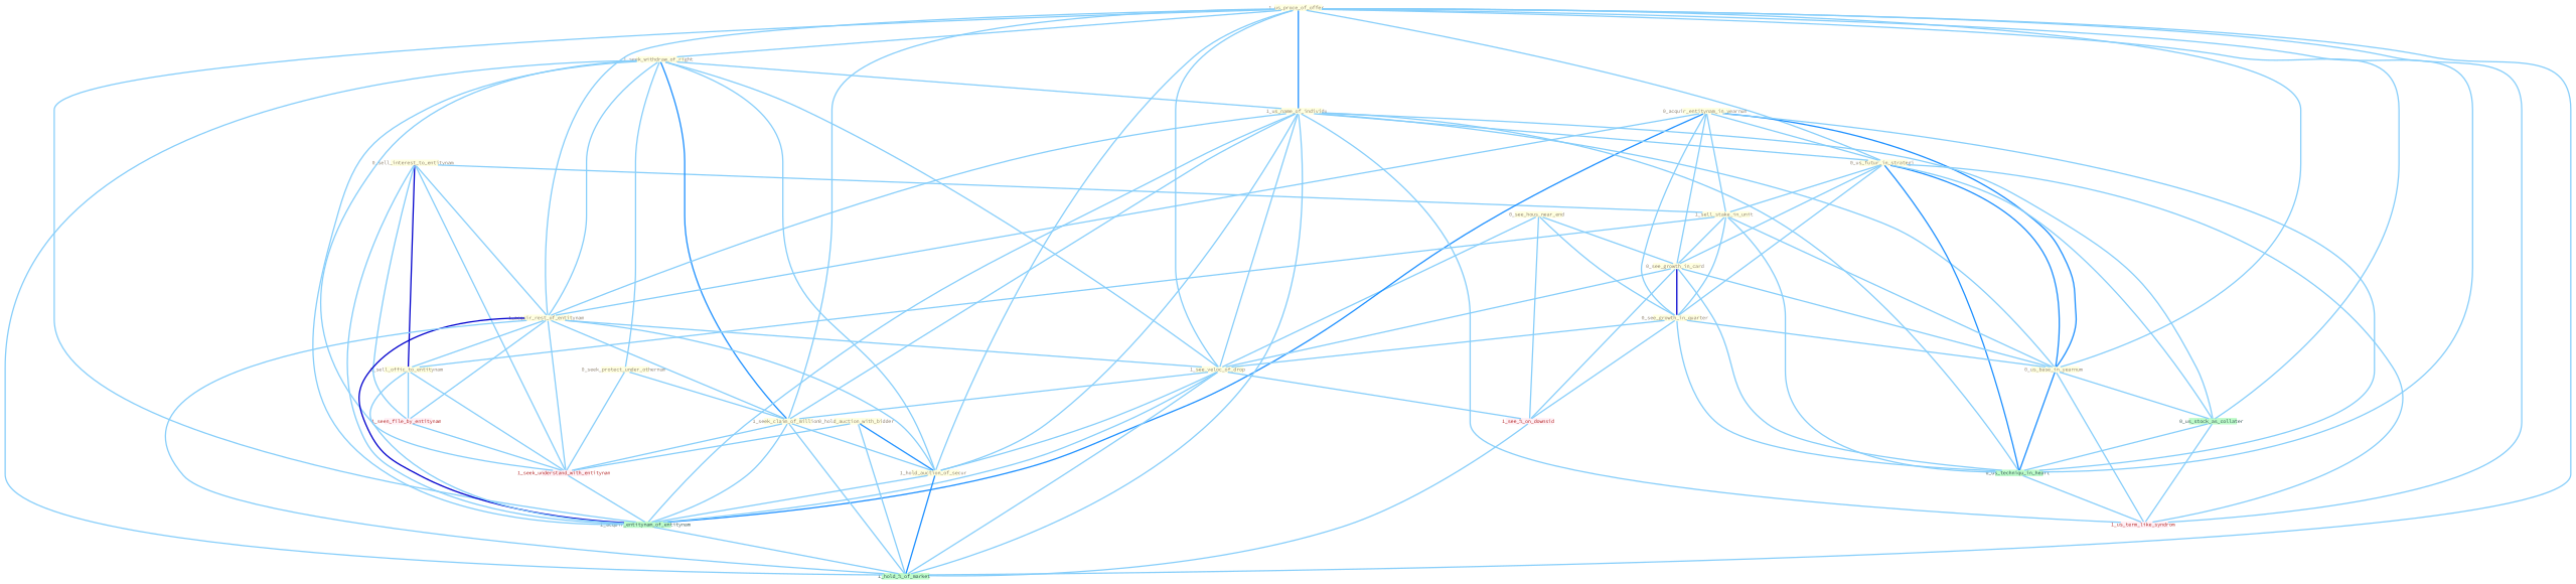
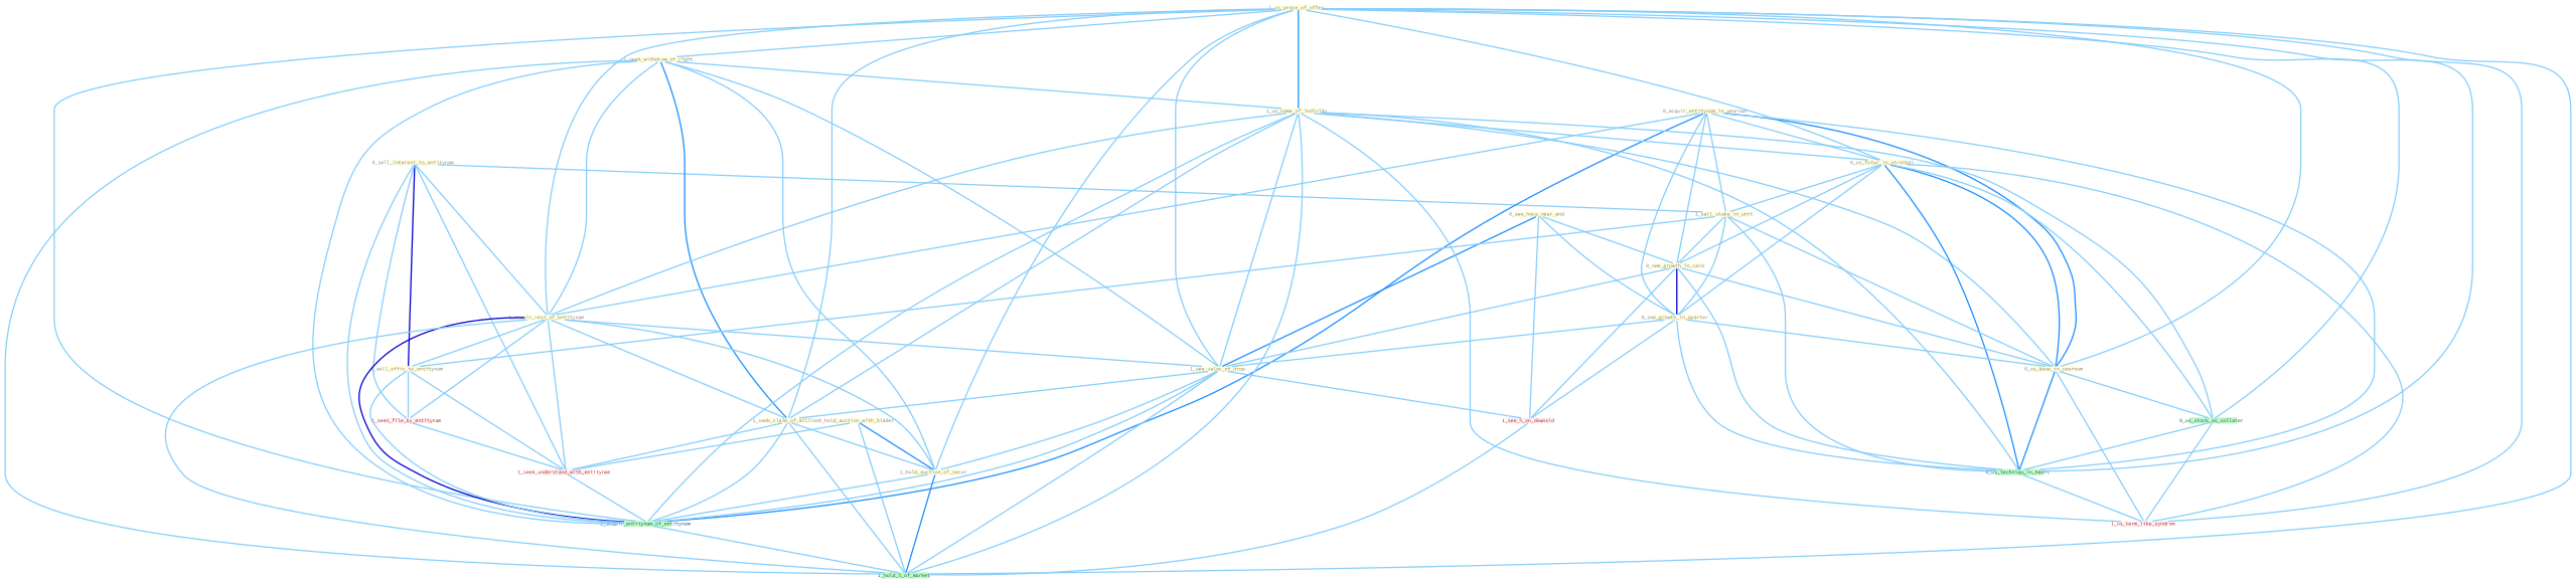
  graph {
    fontname="Source Code Pro"
    node [color="#ffffe0" fixedsize=true fontcolor="#8b7d6b" fontname="Source Code Pro" fontsize=4 shape=polygon style=filled]
    edge [color="#87cefa" fontname="Source Code Pro" w=1]
    "0_sell_interest_to_entitynam " [height=.06 width=.5]
    "1_us_proce_of_offer " [height=.06 width=.5]
    "1_seek_withdraw_of_right " [height=.06 width=.5]
    "0_see_hous_near_end " [height=.06 width=.5]
    "0_acquir_entitynam_in_yearnum " [height=.06 width=.5]
    "1_us_name_of_individu " [height=.06 width=.5]
    "0_us_futur_in_strategi " [height=.06 width=.5]
    "1_acquir_rest_of_entitynam " [height=.06 width=.5]
    "1_sell_stake_in_unit " [height=.06 width=.5]
    "0_see_growth_in_card " [height=.06 width=.5]
    "0_see_growth_in_quarter " [height=.06 width=.5]
    "0_sell_offic_to_entitynam " [height=.06 width=.5]
-   "0_seek_protect_under_othernum " [height=.06 width=.5]
    "1_see_veloc_of_drop " [height=.06 width=.5]
    "0_us_base_in_yearnum " [height=.06 width=.5]
    "1_seek_claim_of_million " [height=.06 width=.5]
    "0_hold_auction_with_bidder " [height=.06 width=.5]
    "1_hold_auction_of_secur " [height=.06 width=.5]
    "1_seen_file_by_entitynam " [color="#fff0f5" fontcolor="#b22222" height=.06 width=.5]
    "1_seek_understand_with_entitynam " [color="#fff0f5" fontcolor="#b22222" height=.06 width=.5]
    "1_see_%_on_downsid " [color="#fff0f5" fontcolor="#b22222" height=.06 width=.5]
    "1_us_term_like_syndrom " [color="#fff0f5" fontcolor="#b22222" height=.06 width=.5]
    "1_acquir_entitynam_of_entitynam " [color="#BDFCC9" fontcolor="#2f4f4f" height=.06 width=.5]
    "0_us_stock_as_collater " [color="#BDFCC9" fontcolor="#2f4f4f" height=.06 width=.5]
    "0_us_techniqu_in_heart " [color="#BDFCC9" fontcolor="#2f4f4f" height=.06 width=.5]
    "1_hold_%_of_market " [color="#BDFCC9" fontcolor="#2f4f4f" height=.06 width=.5]
    subgraph sub_1 {
      "0_sell_interest_to_entitynam "
      "1_us_proce_of_offer "
      "1_seek_withdraw_of_right "
      "0_see_hous_near_end "
      "0_acquir_entitynam_in_yearnum "
      "1_us_name_of_individu "
      "0_us_futur_in_strategi "
      "1_acquir_rest_of_entitynam "
      "1_sell_stake_in_unit "
      "0_see_growth_in_card "
      "0_see_growth_in_quarter "
      "0_sell_offic_to_entitynam "
-     "0_seek_protect_under_othernum "
      "1_see_veloc_of_drop "
      "0_us_base_in_yearnum "
      "1_seek_claim_of_million "
      "0_hold_auction_with_bidder "
      "1_hold_auction_of_secur "
    }
    subgraph sub_2 {
      "1_seen_file_by_entitynam "
      "1_seek_understand_with_entitynam "
      "1_see_%_on_downsid "
      "1_us_term_like_syndrom "
    }
    "0_sell_interest_to_entitynam " -- "1_acquir_rest_of_entitynam "
    "0_sell_interest_to_entitynam " -- "1_sell_stake_in_unit "
    "0_sell_interest_to_entitynam " -- "0_sell_offic_to_entitynam " [color="#0000cd" w=3]
    "0_sell_interest_to_entitynam " -- "1_seen_file_by_entitynam "
    "0_sell_interest_to_entitynam " -- "1_seek_understand_with_entitynam "
    "0_sell_interest_to_entitynam " -- "1_acquir_entitynam_of_entitynam "
    "1_us_proce_of_offer " -- "1_seek_withdraw_of_right "
    "1_us_proce_of_offer " -- "1_us_name_of_individu " [color="#1e90ff" w=2]
    "1_us_proce_of_offer " -- "0_us_futur_in_strategi "
    "1_us_proce_of_offer " -- "1_acquir_rest_of_entitynam "
    "1_us_proce_of_offer " -- "1_see_veloc_of_drop "
    "1_us_proce_of_offer " -- "0_us_base_in_yearnum "
    "1_us_proce_of_offer " -- "1_seek_claim_of_million "
    "1_us_proce_of_offer " -- "1_hold_auction_of_secur "
    "1_us_proce_of_offer " -- "1_us_term_like_syndrom "
    "1_us_proce_of_offer " -- "1_acquir_entitynam_of_entitynam "
    "1_us_proce_of_offer " -- "0_us_stock_as_collater "
    "1_us_proce_of_offer " -- "0_us_techniqu_in_heart "
    "1_us_proce_of_offer " -- "1_hold_%_of_market "
    "1_seek_withdraw_of_right " -- "1_us_name_of_individu "
    "1_seek_withdraw_of_right " -- "1_acquir_rest_of_entitynam "
-   "1_seek_withdraw_of_right " -- "0_seek_protect_under_othernum "
    "1_seek_withdraw_of_right " -- "1_see_veloc_of_drop "
    "1_seek_withdraw_of_right " -- "1_seek_claim_of_million " [color="#1e90ff" w=2]
    "1_seek_withdraw_of_right " -- "1_hold_auction_of_secur "
-   "1_seek_withdraw_of_right " -- "1_seek_understand_with_entitynam "
    "1_seek_withdraw_of_right " -- "1_acquir_entitynam_of_entitynam "
    "1_seek_withdraw_of_right " -- "1_hold_%_of_market "
    "0_see_hous_near_end " -- "0_see_growth_in_card "
    "0_see_hous_near_end " -- "0_see_growth_in_quarter "
-   "0_see_hous_near_end " -- "1_see_veloc_of_drop "
+   "0_see_hous_near_end " -- "1_see_veloc_of_drop " [color="#1e90ff"]
    "0_see_hous_near_end " -- "1_see_%_on_downsid "
    "0_acquir_entitynam_in_yearnum " -- "0_us_futur_in_strategi "
    "0_acquir_entitynam_in_yearnum " -- "1_acquir_rest_of_entitynam "
    "0_acquir_entitynam_in_yearnum " -- "1_sell_stake_in_unit "
    "0_acquir_entitynam_in_yearnum " -- "0_see_growth_in_card "
    "0_acquir_entitynam_in_yearnum " -- "0_see_growth_in_quarter "
    "0_acquir_entitynam_in_yearnum " -- "0_us_base_in_yearnum " [color="#1e90ff" w=2]
    "0_acquir_entitynam_in_yearnum " -- "1_acquir_entitynam_of_entitynam " [color="#1e90ff" w=2]
    "0_acquir_entitynam_in_yearnum " -- "0_us_techniqu_in_heart "
    "1_us_name_of_individu " -- "0_us_futur_in_strategi "
    "1_us_name_of_individu " -- "1_acquir_rest_of_entitynam "
    "1_us_name_of_individu " -- "1_see_veloc_of_drop "
    "1_us_name_of_individu " -- "0_us_base_in_yearnum "
    "1_us_name_of_individu " -- "1_seek_claim_of_million "
-   "1_us_name_of_individu " -- "1_hold_auction_of_secur "
    "1_us_name_of_individu " -- "1_us_term_like_syndrom "
    "1_us_name_of_individu " -- "1_acquir_entitynam_of_entitynam "
    "1_us_name_of_individu " -- "0_us_stock_as_collater "
    "1_us_name_of_individu " -- "0_us_techniqu_in_heart "
    "1_us_name_of_individu " -- "1_hold_%_of_market "
    "0_us_futur_in_strategi " -- "1_sell_stake_in_unit "
    "0_us_futur_in_strategi " -- "0_see_growth_in_card "
    "0_us_futur_in_strategi " -- "0_see_growth_in_quarter "
    "0_us_futur_in_strategi " -- "0_us_base_in_yearnum " [color="#1e90ff" w=2]
    "0_us_futur_in_strategi " -- "1_us_term_like_syndrom "
    "0_us_futur_in_strategi " -- "0_us_stock_as_collater "
    "0_us_futur_in_strategi " -- "0_us_techniqu_in_heart " [color="#1e90ff" w=2]
    "1_acquir_rest_of_entitynam " -- "0_sell_offic_to_entitynam "
    "1_acquir_rest_of_entitynam " -- "1_see_veloc_of_drop "
    "1_acquir_rest_of_entitynam " -- "1_seek_claim_of_million "
    "1_acquir_rest_of_entitynam " -- "1_hold_auction_of_secur "
    "1_acquir_rest_of_entitynam " -- "1_seen_file_by_entitynam "
    "1_acquir_rest_of_entitynam " -- "1_seek_understand_with_entitynam "
    "1_acquir_rest_of_entitynam " -- "1_acquir_entitynam_of_entitynam " [color="#0000cd" w=3]
    "1_acquir_rest_of_entitynam " -- "1_hold_%_of_market "
    "1_sell_stake_in_unit " -- "0_see_growth_in_card "
    "1_sell_stake_in_unit " -- "0_see_growth_in_quarter "
    "1_sell_stake_in_unit " -- "0_sell_offic_to_entitynam "
    "1_sell_stake_in_unit " -- "0_us_base_in_yearnum "
    "1_sell_stake_in_unit " -- "0_us_techniqu_in_heart "
    "0_see_growth_in_card " -- "0_see_growth_in_quarter " [color="#0000cd" w=3]
    "0_see_growth_in_card " -- "1_see_veloc_of_drop "
    "0_see_growth_in_card " -- "0_us_base_in_yearnum "
    "0_see_growth_in_card " -- "1_see_%_on_downsid "
    "0_see_growth_in_card " -- "0_us_techniqu_in_heart "
    "0_see_growth_in_quarter " -- "1_see_veloc_of_drop "
    "0_see_growth_in_quarter " -- "0_us_base_in_yearnum "
    "0_see_growth_in_quarter " -- "1_see_%_on_downsid "
    "0_see_growth_in_quarter " -- "0_us_techniqu_in_heart "
    "0_sell_offic_to_entitynam " -- "1_seen_file_by_entitynam "
    "0_sell_offic_to_entitynam " -- "1_seek_understand_with_entitynam "
    "0_sell_offic_to_entitynam " -- "1_acquir_entitynam_of_entitynam "
-   "0_seek_protect_under_othernum " -- "1_seek_claim_of_million "
-   "0_seek_protect_under_othernum " -- "1_seek_understand_with_entitynam "
    "1_see_veloc_of_drop " -- "1_seek_claim_of_million "
    "1_see_veloc_of_drop " -- "1_hold_auction_of_secur "
    "1_see_veloc_of_drop " -- "1_see_%_on_downsid "
    "1_see_veloc_of_drop " -- "1_acquir_entitynam_of_entitynam "
    "1_see_veloc_of_drop " -- "1_hold_%_of_market "
    "0_us_base_in_yearnum " -- "1_us_term_like_syndrom "
    "0_us_base_in_yearnum " -- "0_us_stock_as_collater "
    "0_us_base_in_yearnum " -- "0_us_techniqu_in_heart " [color="#1e90ff" w=2]
    "1_seek_claim_of_million " -- "1_hold_auction_of_secur "
    "1_seek_claim_of_million " -- "1_seek_understand_with_entitynam "
    "1_seek_claim_of_million " -- "1_acquir_entitynam_of_entitynam "
    "1_seek_claim_of_million " -- "1_hold_%_of_market "
    "0_hold_auction_with_bidder " -- "1_hold_auction_of_secur " [color="#1e90ff" w=2]
    "0_hold_auction_with_bidder " -- "1_seek_understand_with_entitynam "
    "0_hold_auction_with_bidder " -- "1_hold_%_of_market "
    "1_hold_auction_of_secur " -- "1_acquir_entitynam_of_entitynam "
    "1_hold_auction_of_secur " -- "1_hold_%_of_market " [color="#1e90ff" w=2]
    "1_seen_file_by_entitynam " -- "1_seek_understand_with_entitynam "
    "1_seek_understand_with_entitynam " -- "1_acquir_entitynam_of_entitynam "
    "1_see_%_on_downsid " -- "1_hold_%_of_market "
    "1_acquir_entitynam_of_entitynam " -- "1_hold_%_of_market "
    "0_us_stock_as_collater " -- "1_us_term_like_syndrom "
    "0_us_stock_as_collater " -- "0_us_techniqu_in_heart "
    "0_us_techniqu_in_heart " -- "1_us_term_like_syndrom "
  }
